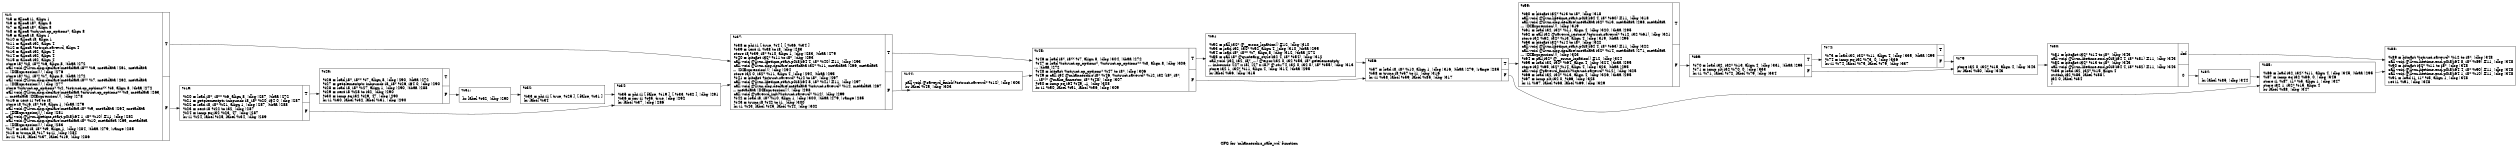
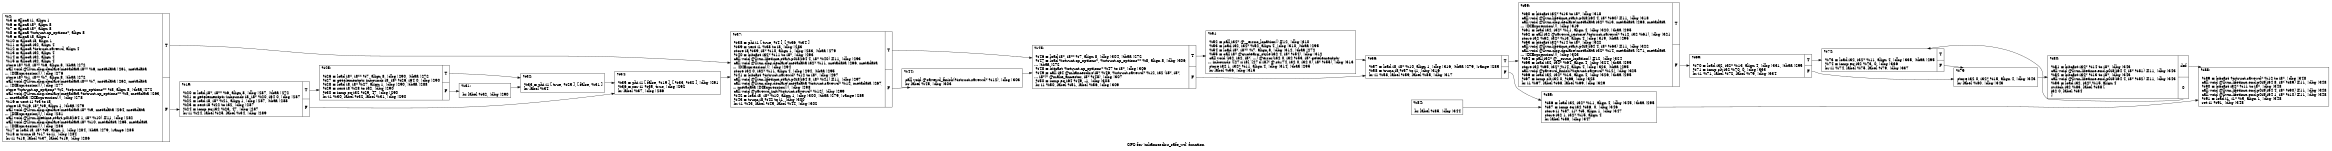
  digraph {
    label="CFG for 'mkancesdirs_safe_wd' function"
    rankdir=LR
    node [shape=record]
    edge [tailport=s1]
    n1 [label="{%4:\l  %5 = alloca i1, align 1\l  %6 = alloca i8*, align 8\l  %7 = alloca i8*, align 8\l  %8 = alloca %struct.cp_options*, align 8\l  %9 = alloca i8, align 1\l  %10 = alloca i8, align 1\l  %11 = alloca i32, align 4\l  %12 = alloca %struct.savewd, align 4\l  %13 = alloca i32, align 4\l  %14 = alloca i32, align 4\l  %15 = alloca i32, align 4\l  store i8* %0, i8** %6, align 8, !tbaa !272\l  call void @llvm.dbg.declare(metadata i8** %6, metadata !261, metadata\l... !DIExpression()), !dbg !276\l  store i8* %1, i8** %7, align 8, !tbaa !272\l  call void @llvm.dbg.declare(metadata i8** %7, metadata !262, metadata\l... !DIExpression()), !dbg !277\l  store %struct.cp_options* %2, %struct.cp_options** %8, align 8, !tbaa !272\l  call void @llvm.dbg.declare(metadata %struct.cp_options** %8, metadata !263,\l... metadata !DIExpression()), !dbg !278\l  %16 = zext i1 %3 to i8\l  store i8 %16, i8* %9, align 1, !tbaa !279\l  call void @llvm.dbg.declare(metadata i8* %9, metadata !264, metadata\l... !DIExpression()), !dbg !281\l  call void @llvm.lifetime.start.p0i8(i64 1, i8* %10) #11, !dbg !282\l  call void @llvm.dbg.declare(metadata i8* %10, metadata !265, metadata\l... !DIExpression()), !dbg !283\l  %17 = load i8, i8* %9, align 1, !dbg !284, !tbaa !279, !range !285\l  %18 = trunc i8 %17 to i1, !dbg !284\l  br i1 %18, label %37, label %19, !dbg !286\l|{<s0>T|<s1>F}}"]
    n2 [label="{%37:\l\l  %38 = phi i1 [ true, %4 ], [ %36, %34 ]\l  %39 = zext i1 %38 to i8, !dbg !283\l  store i8 %39, i8* %10, align 1, !dbg !283, !tbaa !279\l  %40 = bitcast i32* %11 to i8*, !dbg !293\l  call void @llvm.lifetime.start.p0i8(i64 4, i8* %40) #11, !dbg !293\l  call void @llvm.dbg.declare(metadata i32* %11, metadata !266, metadata\l... !DIExpression()), !dbg !294\l  store i32 0, i32* %11, align 4, !dbg !294, !tbaa !295\l  %41 = bitcast %struct.savewd* %12 to i8*, !dbg !297\l  call void @llvm.lifetime.start.p0i8(i64 8, i8* %41) #11, !dbg !297\l  call void @llvm.dbg.declare(metadata %struct.savewd* %12, metadata !267,\l... metadata !DIExpression()), !dbg !298\l  call void @savewd_init(%struct.savewd* %12), !dbg !299\l  %42 = load i8, i8* %10, align 1, !dbg !300, !tbaa !279, !range !285\l  %43 = trunc i8 %42 to i1, !dbg !300\l  br i1 %43, label %45, label %44, !dbg !302\l|{<s0>T|<s1>F}}"]
    n3 [label="{%19:\l\l  %20 = load i8*, i8** %6, align 8, !dbg !287, !tbaa !272\l  %21 = getelementptr inbounds i8, i8* %20, i64 0, !dbg !287\l  %22 = load i8, i8* %21, align 1, !dbg !287, !tbaa !288\l  %23 = sext i8 %22 to i32, !dbg !287\l  %24 = icmp eq i32 %23, 47, !dbg !287\l  br i1 %24, label %25, label %34, !dbg !289\l|{<s0>T|<s1>F}}"]
    n4 [label="{%45:\l\l  %46 = load i8*, i8** %7, align 8, !dbg !304, !tbaa !272\l  %47 = load %struct.cp_options*, %struct.cp_options** %8, align 8, !dbg !306,\l... !tbaa !272\l  %48 = bitcast %struct.cp_options* %47 to i8*, !dbg !306\l  %49 = call i64 @mkancesdirs(i8* %46, %struct.savewd* %12, i32 (i8*, i8*,\l... i8*)* @make_ancestor, i8* %48), !dbg !307\l  %50 = icmp eq i64 %49, -1, !dbg !308\l  br i1 %50, label %51, label %56, !dbg !309\l|{<s0>T|<s1>F}}"]
    n5 [label="{%44:\l\l  call void @savewd_finish(%struct.savewd* %12), !dbg !303\l  br label %45, !dbg !303\l}"]
    n6 [label="{%25:\l\l  %26 = load i8*, i8** %7, align 8, !dbg !290, !tbaa !272\l  %27 = getelementptr inbounds i8, i8* %26, i64 0, !dbg !290\l  %28 = load i8, i8* %27, align 1, !dbg !290, !tbaa !288\l  %29 = sext i8 %28 to i32, !dbg !290\l  %30 = icmp eq i32 %29, 47, !dbg !290\l  br i1 %30, label %32, label %31, !dbg !290\l|{<s0>T|<s1>F}}"]
    n7 [label="{%34:\l\l  %35 = phi i1 [ false, %19 ], [ %33, %32 ], !dbg !291\l  %36 = xor i1 %35, true, !dbg !292\l  br label %37, !dbg !286\l}"]
    n8 [label="{%51:\l\l  %52 = call i32* @__errno_location() #12, !dbg !310\l  %53 = load i32, i32* %52, align 4, !dbg !310, !tbaa !295\l  %54 = load i8*, i8** %7, align 8, !dbg !312, !tbaa !272\l  %55 = call i8* @quotearg_style(i32 4, i8* %54), !dbg !312\l  call void (i32, i32, i8*, ...) @error(i32 0, i32 %53, i8* getelementptr\l... inbounds ([27 x i8], [27 x i8]* @.str.74, i32 0, i32 0), i8* %55), !dbg !313\l  store i32 1, i32* %11, align 4, !dbg !314, !tbaa !295\l  br label %56, !dbg !315\l}"]
    n9 [label="{%56:\l\l  %57 = load i8, i8* %10, align 1, !dbg !316, !tbaa !279, !range !285\l  %58 = trunc i8 %57 to i1, !dbg !316\l  br i1 %58, label %59, label %85, !dbg !317\l|{<s0>T|<s1>F}}"]
    n10 [label="{%32:\l\l  %33 = phi i1 [ true, %25 ], [ false, %31 ]\l  br label %34\l}"]
    n11 [label="{%31:\l\l  br label %32, !dbg !290\l}"]
    n12 [label="{%59:\l\l  %60 = bitcast i32* %13 to i8*, !dbg !318\l  call void @llvm.lifetime.start.p0i8(i64 4, i8* %60) #11, !dbg !318\l  call void @llvm.dbg.declare(metadata i32* %13, metadata !268, metadata\l... !DIExpression()), !dbg !319\l  %61 = load i32, i32* %11, align 4, !dbg !320, !tbaa !295\l  %62 = call i32 @savewd_restore(%struct.savewd* %12, i32 %61), !dbg !321\l  store i32 %62, i32* %13, align 4, !dbg !319, !tbaa !295\l  %63 = bitcast i32* %14 to i8*, !dbg !322\l  call void @llvm.lifetime.start.p0i8(i64 4, i8* %63) #11, !dbg !322\l  call void @llvm.dbg.declare(metadata i32* %14, metadata !271, metadata\l... !DIExpression()), !dbg !323\l  %64 = call i32* @__errno_location() #12, !dbg !324\l  %65 = load i32, i32* %64, align 4, !dbg !324, !tbaa !295\l  store i32 %65, i32* %14, align 4, !dbg !323, !tbaa !295\l  call void @savewd_finish(%struct.savewd* %12), !dbg !325\l  %66 = load i32, i32* %13, align 4, !dbg !326, !tbaa !295\l  %67 = icmp slt i32 0, %66, !dbg !328\l  br i1 %67, label %68, label %69, !dbg !329\l|{<s0>T|<s1>F}}"]
    n13 [label="{%85:\l\l  %86 = load i32, i32* %11, align 4, !dbg !345, !tbaa !295\l  %87 = icmp eq i32 %86, 0, !dbg !346\l  store i1 %87, i1* %5, align 1, !dbg !347\l  store i32 1, i32* %15, align 4\l  br label %88, !dbg !347\l}"]
    n14 [label="{%69:\l\l  %70 = load i32, i32* %13, align 4, !dbg !331, !tbaa !295\l  %71 = icmp slt i32 %70, 0, !dbg !333\l  br i1 %71, label %72, label %79, !dbg !334\l|{<s0>T|<s1>F}}"]
    n15 [label="{%88:\l\l  %89 = bitcast %struct.savewd* %12 to i8*, !dbg !348\l  call void @llvm.lifetime.end.p0i8(i64 8, i8* %89) #11, !dbg !348\l  %90 = bitcast i32* %11 to i8*, !dbg !348\l  call void @llvm.lifetime.end.p0i8(i64 4, i8* %90) #11, !dbg !348\l  call void @llvm.lifetime.end.p0i8(i64 1, i8* %10) #11, !dbg !348\l  %91 = load i1, i1* %5, align 1, !dbg !348\l  ret i1 %91, !dbg !348\l}"]
    n16 [label="{%72:\l\l  %73 = load i32, i32* %11, align 4, !dbg !335, !tbaa !295\l  %74 = icmp eq i32 %73, 0, !dbg !336\l  br i1 %74, label %75, label %79, !dbg !337\l|{<s0>T|<s1>F}}"]
    n17 [label="{%79:\l\l  store i32 0, i32* %15, align 4, !dbg !343\l  br label %80, !dbg !343\l}"]
    n18 [label="{%80:\l\l  %81 = bitcast i32* %14 to i8*, !dbg !343\l  call void @llvm.lifetime.end.p0i8(i64 4, i8* %81) #11, !dbg !343\l  %82 = bitcast i32* %13 to i8*, !dbg !343\l  call void @llvm.lifetime.end.p0i8(i64 4, i8* %82) #11, !dbg !343\l  %83 = load i32, i32* %15, align 4\l  switch i32 %83, label %88 [\l    i32 0, label %84\l  ]\l|{<s0>def|<s1>0}}"]
    n19 [label="{%84:\l\l  br label %85, !dbg !344\l}"]
    n1 -> n2 [tailport=s0]
    n1 -> n3
    n2 -> n4 [tailport=s0]
    n2 -> n5
    n3 -> n6 [tailport=s0]
    n3 -> n7
    n4 -> n8 [tailport=s0]
    n4 -> n9
    n5 -> n4 [tailport=""]
+   n6 -> n10 [tailport=s0]
    n6 -> n11
    n7 -> n2 [tailport=""]
    n8 -> n9 [tailport=""]
    n9 -> n12 [tailport=s0]
    n9 -> n13
    n10 -> n7 [tailport=""]
    n11 -> n10 [tailport=""]
    n12 -> n14
    n13 -> n15 [tailport=""]
    n14 -> n16 [tailport=s0]
    n14 -> n17
    n16 -> n17
    n17 -> n18 [tailport=""]
    n18 -> n15 [tailport=s0]
-   n18 -> n19
+   n18 -> n16
    n19 -> n13 [tailport=""]
  }
